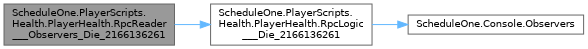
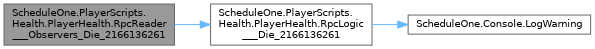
  digraph {
    rankdir=LR
    node [color=grey40 fillcolor=white fontname=Helvetica fontsize=10 shape=box style=filled]
    edge [color=steelblue1 fontname=Helvetica fontsize=10 labelfontname=Helvetica labelfontsize=10 style=solid]
    n1 [color=gray40 fillcolor=grey60 fontcolor=black height=0.2 label="ScheduleOne.PlayerScripts.\lHealth.PlayerHealth.RpcReader\l___Observers_Die_2166136261" width=0.4]
    n2 [height=0.2 label="ScheduleOne.PlayerScripts.\lHealth.PlayerHealth.RpcLogic\l___Die_2166136261" width=0.4]
-   n3 [height=0.2 label="ScheduleOne.Console.Observers" width=0.4]
+   n3 [height=0.2 label="ScheduleOne.Console.LogWarning" width=0.4]
    n1 -> n2
    n2 -> n3
  }
